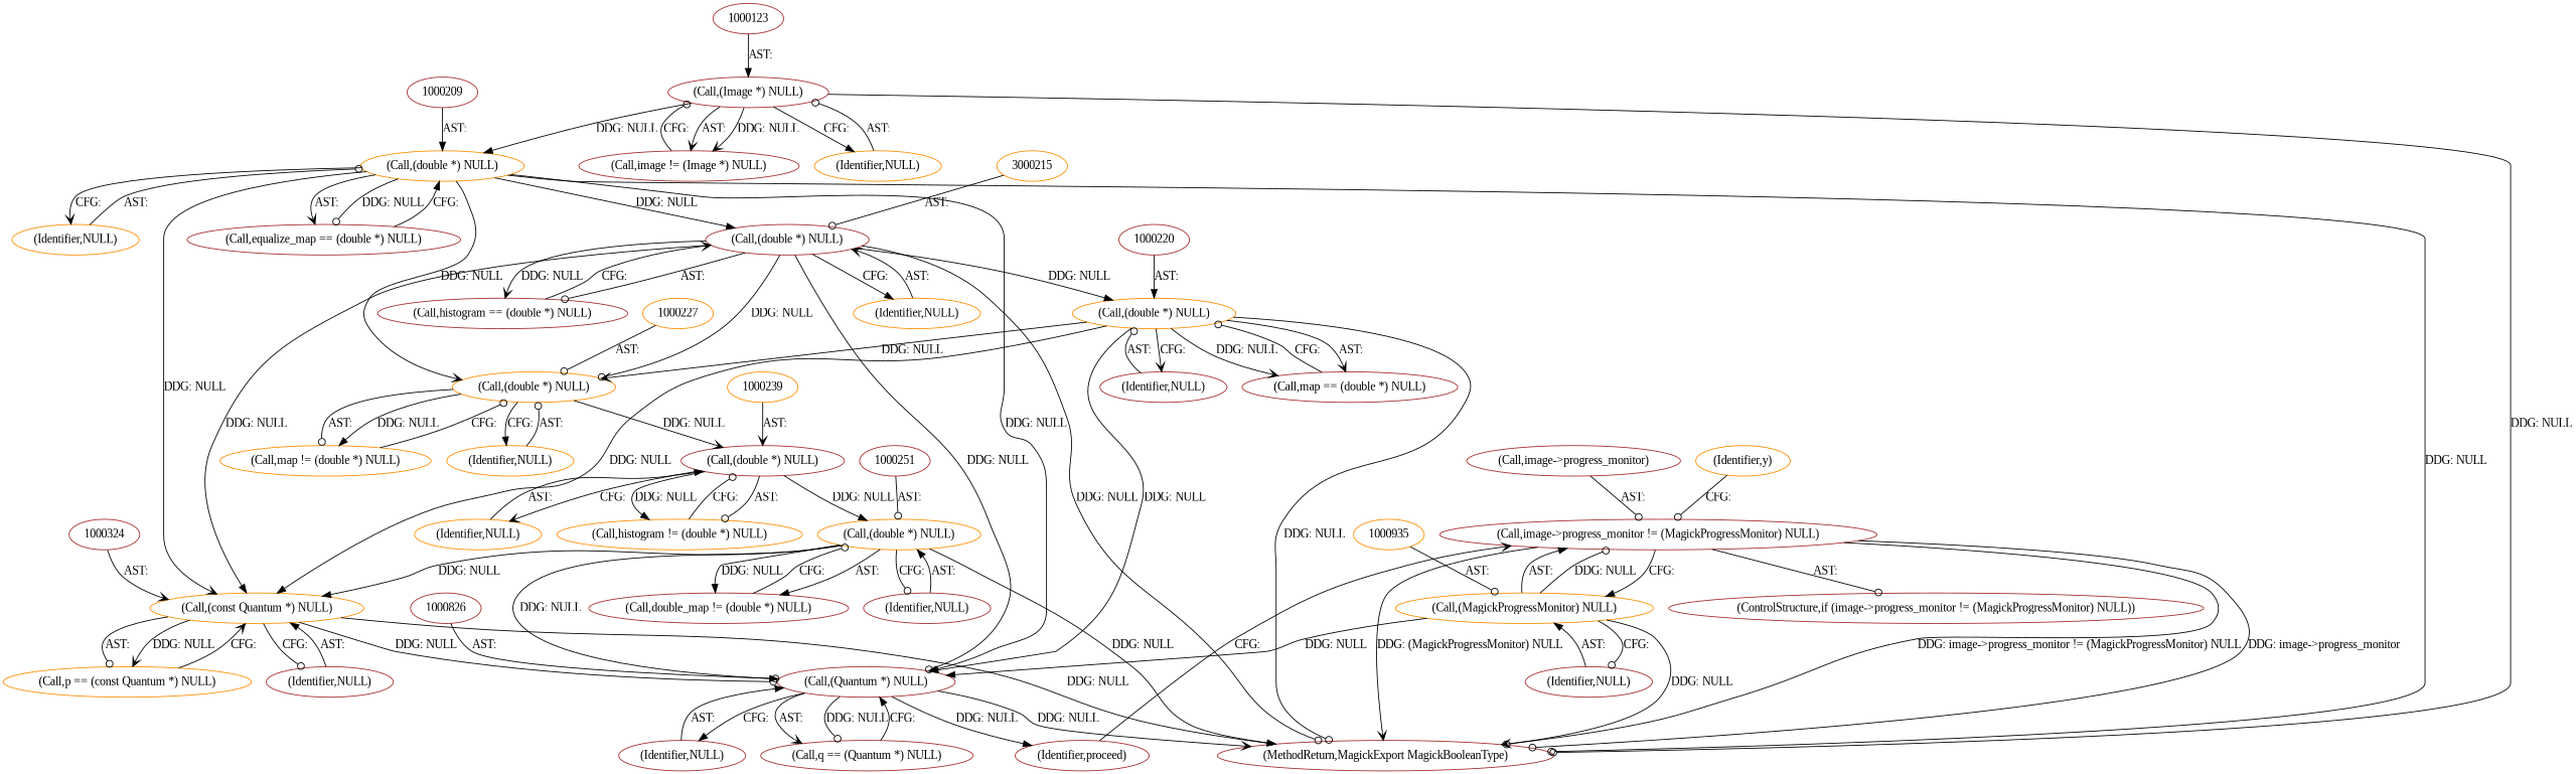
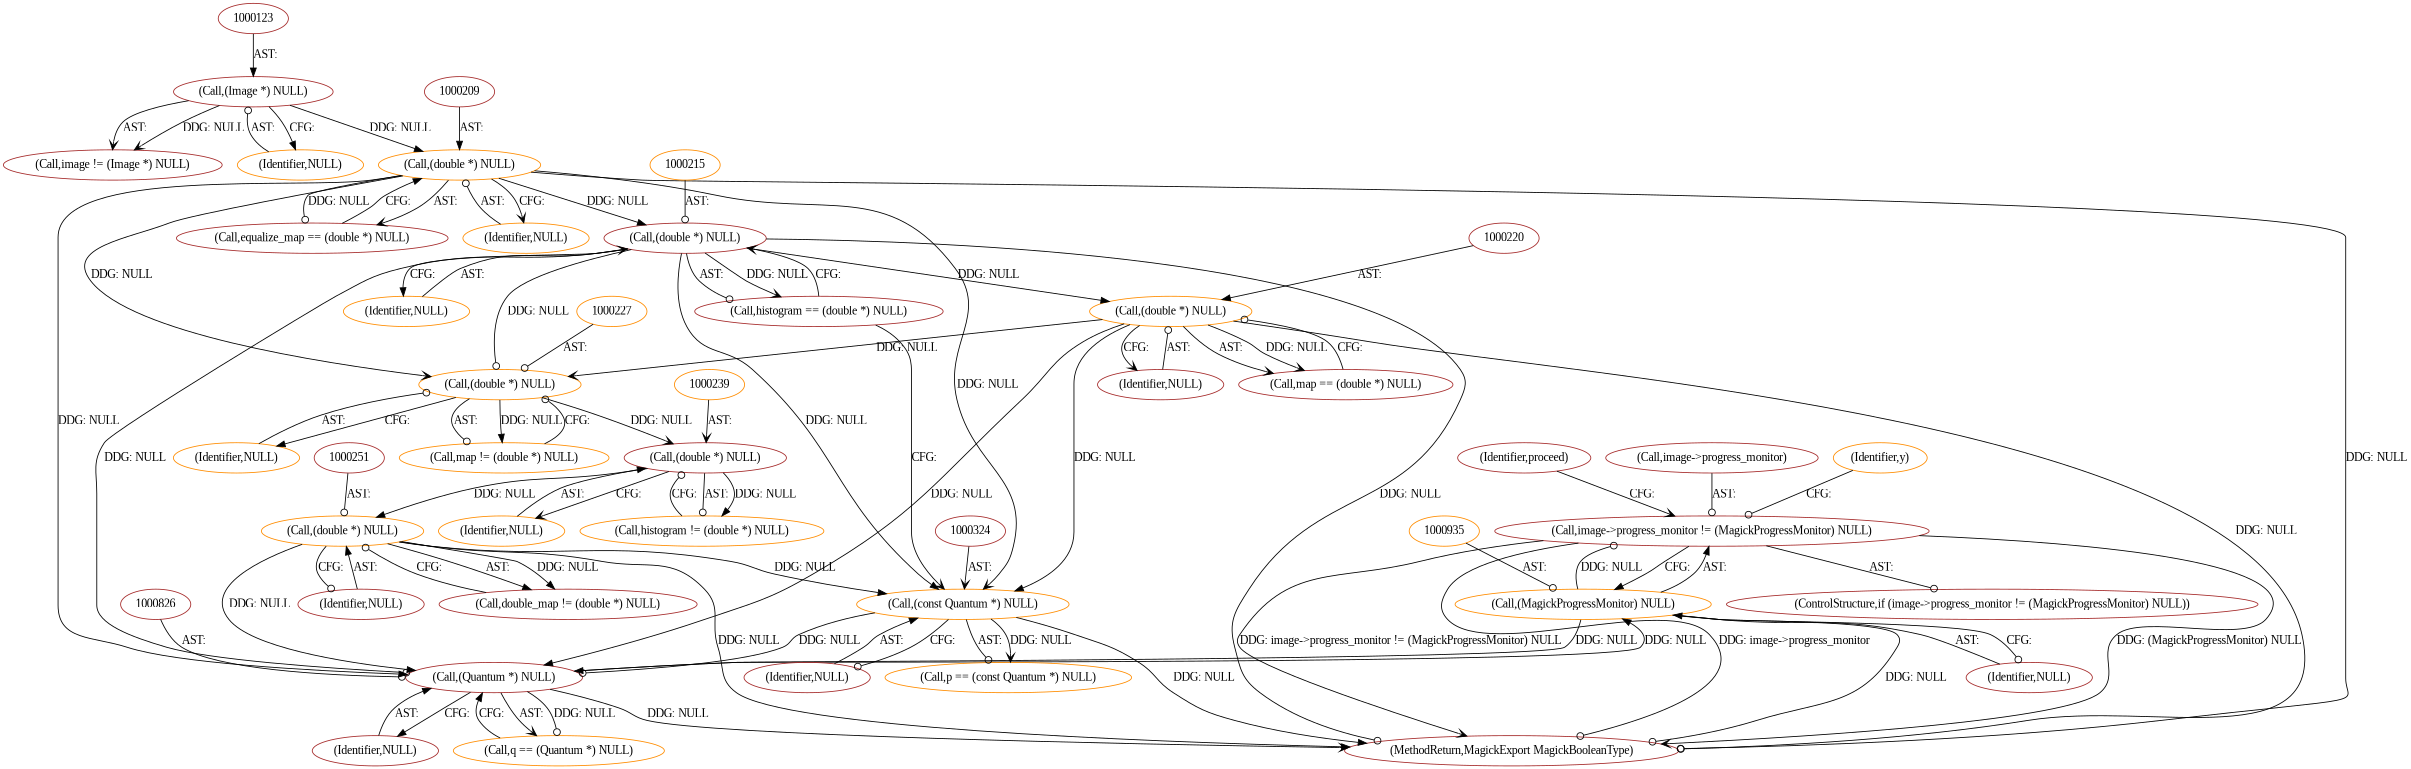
  digraph {
    fontname="Liberation Serif"
    node [color=brown fontname="Liberation Serif"]
    edge [arrowhead=odot fontname="Liberation Serif"]
    n1 [label="(Call,image->progress_monitor != (MagickProgressMonitor) NULL)"]
    n2 [color=darkorange label="(Call,(MagickProgressMonitor) NULL)"]
    n3 [label="(ControlStructure,if (image->progress_monitor != (MagickProgressMonitor) NULL))"]
    n4 [label="(MethodReturn,MagickExport MagickBooleanType)"]
    n5 [label="(Call,(Quantum *) NULL)"]
    n6 [label="(Identifier,NULL)"]
    n7 [label="(Identifier,NULL)"]
-   n8 [label="(Call,q == (Quantum *) NULL)"]
+   n8 [color=darkorange label="(Call,q == (Quantum *) NULL)"]
    n9 [color=darkorange label="(Call,(double *) NULL)"]
    n10 [color=darkorange label="(Call,(double *) NULL)"]
    n11 [color=darkorange label="(Call,(const Quantum *) NULL)"]
    n12 [label="(Identifier,NULL)"]
    n13 [label="(Call,map == (double *) NULL)"]
    n14 [label="(Call,(double *) NULL)"]
    n15 [color=darkorange label="(Identifier,NULL)"]
    n16 [color=darkorange label="(Call,map != (double *) NULL)"]
    n17 [color=darkorange label="(Call,p == (const Quantum *) NULL)"]
    n18 [label="(Identifier,NULL)"]
    n19 [label="(Call,(double *) NULL)"]
    n20 [color=darkorange label="(Identifier,NULL)"]
    n21 [label="(Call,histogram == (double *) NULL)"]
    n22 [color=darkorange label="(Call,(double *) NULL)"]
    n23 [label="(Call,equalize_map == (double *) NULL)"]
    n24 [color=darkorange label="(Identifier,NULL)"]
    n25 [label="(Call,(Image *) NULL)"]
    n26 [color=darkorange label="(Identifier,NULL)"]
    n27 [label="(Call,image != (Image *) NULL)"]
    n28 [color=darkorange label="(Call,(double *) NULL)"]
    n29 [label="(Identifier,NULL)"]
    n30 [label="(Call,double_map != (double *) NULL)"]
    n31 [color=darkorange label="(Identifier,NULL)"]
    n32 [color=darkorange label="(Call,histogram != (double *) NULL)"]
    n33 [label="(Identifier,proceed)"]
    n34 [label="(Call,image->progress_monitor)"]
    n35 [color=darkorange label="(Identifier,y)"]
    1000935 [color=darkorange]
    1000826
    1000220
-   1000215 [color=darkorange label=3000215]
+   1000215 [color=darkorange]
    1000209
    1000123
    1000251
    1000239 [color=darkorange]
    1000227 [color=darkorange]
    1000324
    n1 -> n2 [arrowhead=normal label="CFG: "]
    n1 -> n3 [label="AST: "]
    n1 -> n4 [arrowhead=vee label="DDG: (MagickProgressMonitor) NULL"]
    n1 -> n4 [arrowhead=vee label="DDG: image->progress_monitor != (MagickProgressMonitor) NULL"]
    n1 -> n4 [label="DDG: image->progress_monitor"]
    n2 -> n1 [arrowhead=normal label="AST: "]
    n2 -> n1 [label="DDG: NULL"]
    n2 -> n4 [label="DDG: NULL"]
    n2 -> n5 [arrowhead=normal label="DDG: NULL"]
    n2 -> n6 [label="CFG: "]
-   n5 -> n33 [arrowhead=normal label="DDG: NULL"]
+   n5 -> n2 [arrowhead=normal label="DDG: NULL"]
    n5 -> n4 [arrowhead=vee label="DDG: NULL"]
    n5 -> n7 [arrowhead=normal label="CFG: "]
    n5 -> n8 [arrowhead=vee label="AST: "]
    n5 -> n8 [label="DDG: NULL"]
    n6 -> n2 [arrowhead=normal label="AST: "]
    n7 -> n5 [arrowhead=normal label="AST: "]
    n8 -> n5 [arrowhead=normal label="CFG: "]
    n9 -> n4 [label="DDG: NULL"]
    n9 -> n5 [arrowhead=normal label="DDG: NULL"]
    n9 -> n10 [arrowhead=vee label="DDG: NULL"]
    n9 -> n11 [arrowhead=normal label="DDG: NULL"]
    n9 -> n12 [arrowhead=vee label="CFG: "]
    n9 -> n13 [arrowhead=vee label="AST: "]
    n9 -> n13 [arrowhead=vee label="DDG: NULL"]
    n10 -> n14 [arrowhead=vee label="DDG: NULL"]
    n10 -> n15 [arrowhead=normal label="CFG: "]
    n10 -> n16 [label="AST: "]
    n10 -> n16 [arrowhead=normal label="DDG: NULL"]
    n11 -> n4 [arrowhead=normal label="DDG: NULL"]
    n11 -> n5 [label="DDG: NULL"]
    n11 -> n17 [label="AST: "]
    n11 -> n17 [arrowhead=vee label="DDG: NULL"]
    n11 -> n18 [label="CFG: "]
    n12 -> n9 [label="AST: "]
    n13 -> n9 [label="CFG: "]
    n14 -> n28 [arrowhead=normal label="DDG: NULL"]
    n14 -> n31 [arrowhead=vee label="CFG: "]
    n14 -> n32 [label="AST: "]
    n14 -> n32 [arrowhead=normal label="DDG: NULL"]
    n15 -> n10 [label="AST: "]
    n16 -> n10 [label="CFG: "]
-   n17 -> n11 [arrowhead=vee label="CFG: "]
+   n21 -> n11 [arrowhead=vee label="CFG: "]
    n18 -> n11 [arrowhead=normal label="AST: "]
    n19 -> n4 [label="DDG: NULL"]
    n19 -> n5 [label="DDG: NULL"]
    n19 -> n9 [arrowhead=normal label="DDG: NULL"]
    n19 -> n10 [label="DDG: NULL"]
    n19 -> n11 [arrowhead=normal label="DDG: NULL"]
    n19 -> n20 [arrowhead=normal label="CFG: "]
    n19 -> n21 [label="AST: "]
    n19 -> n21 [arrowhead=vee label="DDG: NULL"]
    n20 -> n19 [arrowhead=vee label="AST: "]
    n21 -> n19 [arrowhead=vee label="CFG: "]
    n22 -> n4 [label="DDG: NULL"]
    n22 -> n5 [arrowhead=normal label="DDG: NULL"]
    n22 -> n10 [arrowhead=vee label="DDG: NULL"]
    n22 -> n11 [arrowhead=vee label="DDG: NULL"]
    n22 -> n19 [arrowhead=normal label="DDG: NULL"]
    n22 -> n23 [arrowhead=vee label="AST: "]
    n22 -> n23 [label="DDG: NULL"]
    n22 -> n24 [arrowhead=vee label="CFG: "]
    n23 -> n22 [arrowhead=normal label="CFG: "]
    n24 -> n22 [label="AST: "]
-   n25 -> n4 [label="DDG: NULL"]
    n25 -> n22 [arrowhead=normal label="DDG: NULL"]
    n25 -> n26 [arrowhead=normal label="CFG: "]
    n25 -> n27 [arrowhead=vee label="AST: "]
    n25 -> n27 [arrowhead=vee label="DDG: NULL"]
    n26 -> n25 [label="AST: "]
-   n27 -> n25 [label="CFG: "]
    n28 -> n4 [arrowhead=normal label="DDG: NULL"]
    n28 -> n5 [arrowhead=normal label="DDG: NULL"]
    n28 -> n11 [arrowhead=normal label="DDG: NULL"]
    n28 -> n29 [label="CFG: "]
    n28 -> n30 [arrowhead=normal label="AST: "]
    n28 -> n30 [arrowhead=normal label="DDG: NULL"]
    n29 -> n28 [arrowhead=normal label="AST: "]
    n30 -> n28 [label="CFG: "]
    n31 -> n14 [arrowhead=normal label="AST: "]
    n32 -> n14 [label="CFG: "]
    n33 -> n1 [arrowhead=vee label="CFG: "]
    n34 -> n1 [label="AST: "]
    n35 -> n1 [label="CFG: "]
    1000935 -> n2 [label="AST: "]
    1000826 -> n5 [label="AST: "]
    1000220 -> n9 [arrowhead=normal label="AST: "]
    1000215 -> n19 [label="AST: "]
    1000209 -> n22 [arrowhead=normal label="AST: "]
    1000123 -> n25 [arrowhead=normal label="AST: "]
    1000251 -> n28 [label="AST: "]
    1000239 -> n14 [arrowhead=vee label="AST: "]
    1000227 -> n10 [label="AST: "]
    1000324 -> n11 [arrowhead=vee label="AST: "]
  }
